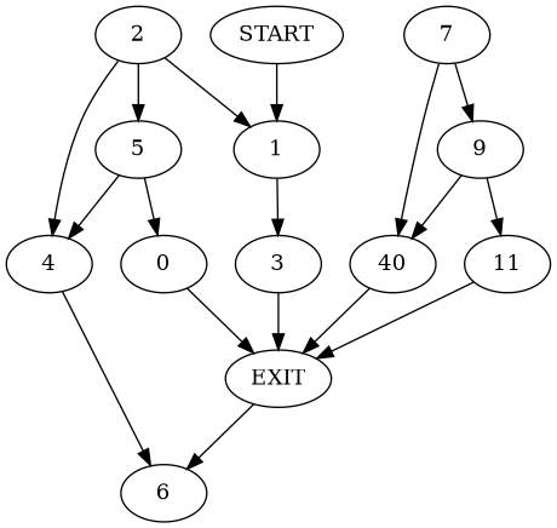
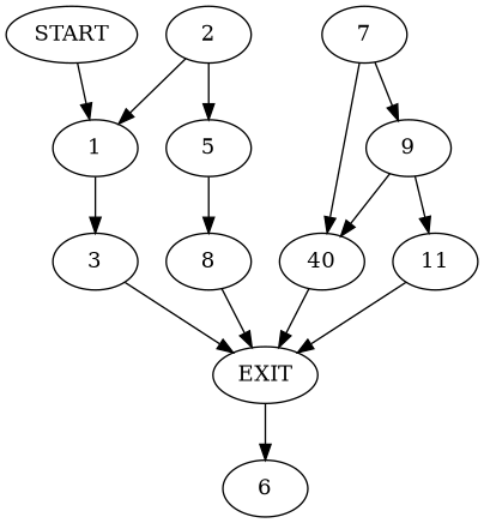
  digraph {
    n1 [label=START]
    1
    3
    n4 [label=EXIT]
    6
    2
-   4
    5
-   8 [label=0]
+   8
    7
    9
    n12 [label=40]
    11
    n1 -> 1
    1 -> 3
    3 -> n4
    n4 -> 6
    2 -> 1
-   2 -> 4
    2 -> 5
-   4 -> 6
-   5 -> 4
    5 -> 8
    8 -> n4
    7 -> 9
    7 -> n12
    9 -> n12
    9 -> 11
    n12 -> n4
    11 -> n4
  }
